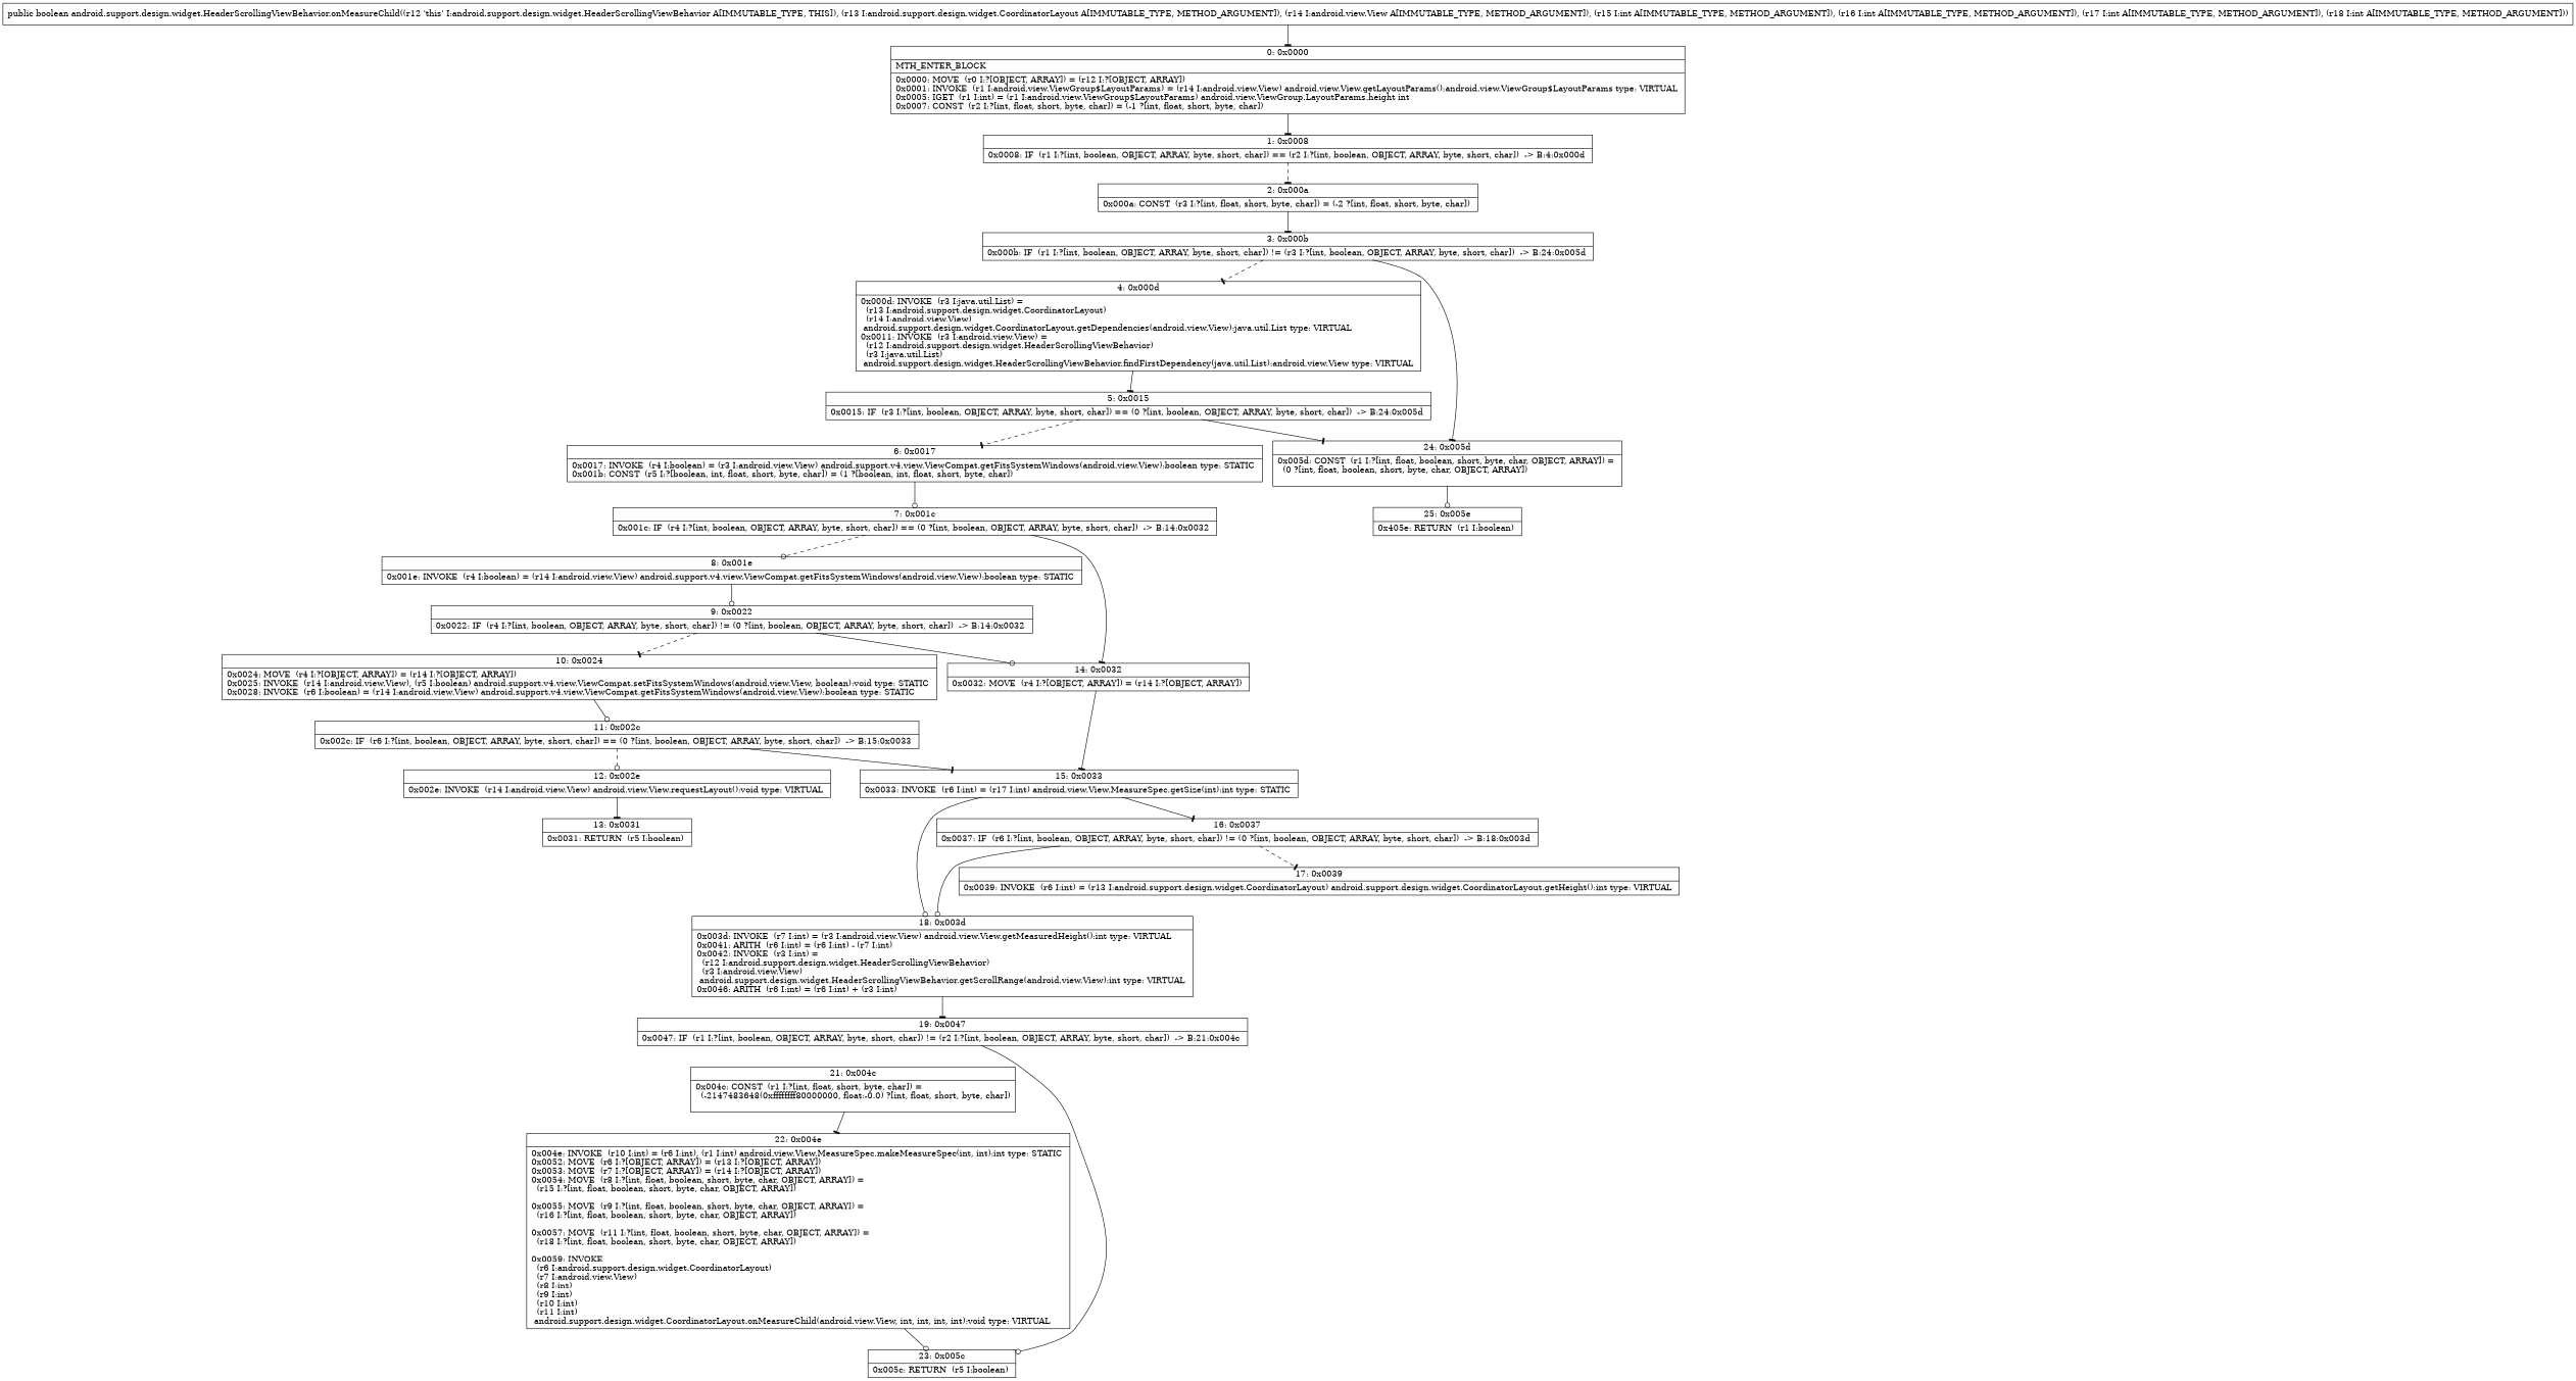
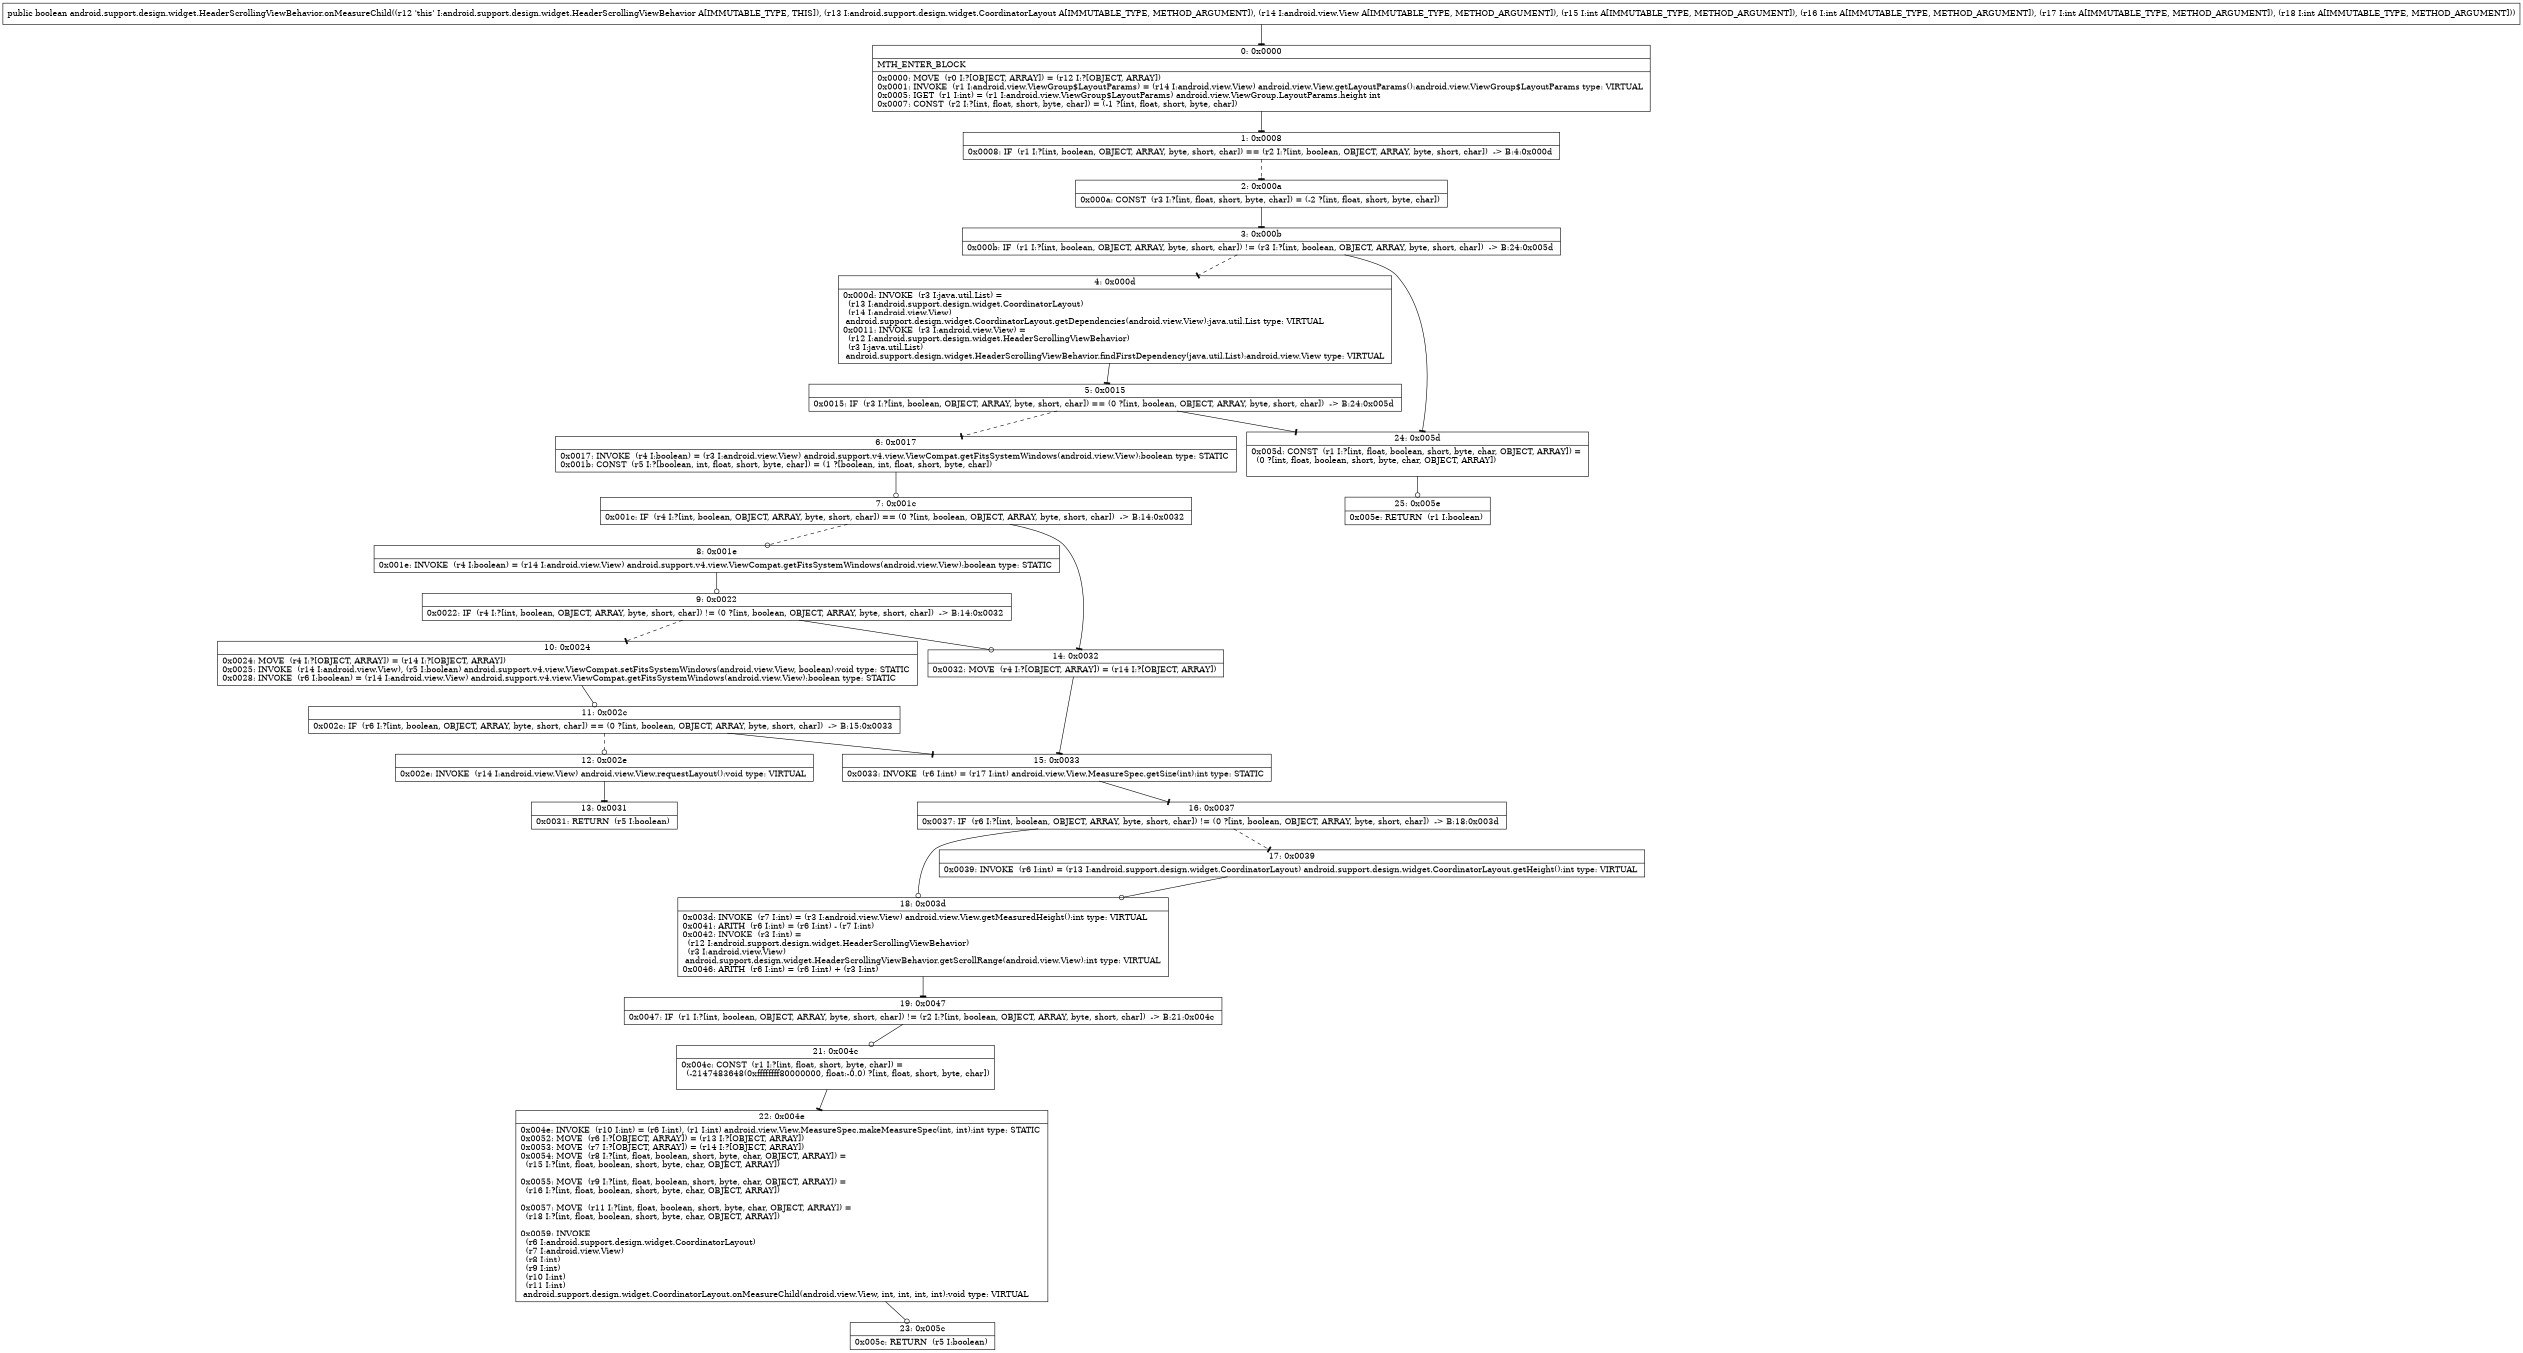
  digraph {
    node [shape=record]
    edge [arrowhead=tee]
    n1 [label="{0\:\ 0x0000|MTH_ENTER_BLOCK\l|0x0000: MOVE  (r0 I:?[OBJECT, ARRAY]) = (r12 I:?[OBJECT, ARRAY]) \l0x0001: INVOKE  (r1 I:android.view.ViewGroup$LayoutParams) = (r14 I:android.view.View) android.view.View.getLayoutParams():android.view.ViewGroup$LayoutParams type: VIRTUAL \l0x0005: IGET  (r1 I:int) = (r1 I:android.view.ViewGroup$LayoutParams) android.view.ViewGroup.LayoutParams.height int \l0x0007: CONST  (r2 I:?[int, float, short, byte, char]) = (\-1 ?[int, float, short, byte, char]) \l}"]
    n2 [label="{1\:\ 0x0008|0x0008: IF  (r1 I:?[int, boolean, OBJECT, ARRAY, byte, short, char]) == (r2 I:?[int, boolean, OBJECT, ARRAY, byte, short, char])  \-\> B:4:0x000d \l}"]
    n3 [label="{2\:\ 0x000a|0x000a: CONST  (r3 I:?[int, float, short, byte, char]) = (\-2 ?[int, float, short, byte, char]) \l}"]
    n4 [label="{3\:\ 0x000b|0x000b: IF  (r1 I:?[int, boolean, OBJECT, ARRAY, byte, short, char]) != (r3 I:?[int, boolean, OBJECT, ARRAY, byte, short, char])  \-\> B:24:0x005d \l}"]
    n5 [label="{4\:\ 0x000d|0x000d: INVOKE  (r3 I:java.util.List) = \l  (r13 I:android.support.design.widget.CoordinatorLayout)\l  (r14 I:android.view.View)\l android.support.design.widget.CoordinatorLayout.getDependencies(android.view.View):java.util.List type: VIRTUAL \l0x0011: INVOKE  (r3 I:android.view.View) = \l  (r12 I:android.support.design.widget.HeaderScrollingViewBehavior)\l  (r3 I:java.util.List)\l android.support.design.widget.HeaderScrollingViewBehavior.findFirstDependency(java.util.List):android.view.View type: VIRTUAL \l}"]
    n6 [label="{5\:\ 0x0015|0x0015: IF  (r3 I:?[int, boolean, OBJECT, ARRAY, byte, short, char]) == (0 ?[int, boolean, OBJECT, ARRAY, byte, short, char])  \-\> B:24:0x005d \l}"]
    n7 [label="{24\:\ 0x005d|0x005d: CONST  (r1 I:?[int, float, boolean, short, byte, char, OBJECT, ARRAY]) = \l  (0 ?[int, float, boolean, short, byte, char, OBJECT, ARRAY])\l \l}"]
-   n8 [label="{25\:\ 0x005e|0x405e: RETURN  (r1 I:boolean) \l}"]
+   n8 [label="{25\:\ 0x005e|0x005e: RETURN  (r1 I:boolean) \l}"]
    n9 [label="{6\:\ 0x0017|0x0017: INVOKE  (r4 I:boolean) = (r3 I:android.view.View) android.support.v4.view.ViewCompat.getFitsSystemWindows(android.view.View):boolean type: STATIC \l0x001b: CONST  (r5 I:?[boolean, int, float, short, byte, char]) = (1 ?[boolean, int, float, short, byte, char]) \l}"]
    n10 [label="{7\:\ 0x001c|0x001c: IF  (r4 I:?[int, boolean, OBJECT, ARRAY, byte, short, char]) == (0 ?[int, boolean, OBJECT, ARRAY, byte, short, char])  \-\> B:14:0x0032 \l}"]
    n11 [label="{8\:\ 0x001e|0x001e: INVOKE  (r4 I:boolean) = (r14 I:android.view.View) android.support.v4.view.ViewCompat.getFitsSystemWindows(android.view.View):boolean type: STATIC \l}"]
    n12 [label="{14\:\ 0x0032|0x0032: MOVE  (r4 I:?[OBJECT, ARRAY]) = (r14 I:?[OBJECT, ARRAY]) \l}"]
    n13 [label="{9\:\ 0x0022|0x0022: IF  (r4 I:?[int, boolean, OBJECT, ARRAY, byte, short, char]) != (0 ?[int, boolean, OBJECT, ARRAY, byte, short, char])  \-\> B:14:0x0032 \l}"]
    n14 [label="{15\:\ 0x0033|0x0033: INVOKE  (r6 I:int) = (r17 I:int) android.view.View.MeasureSpec.getSize(int):int type: STATIC \l}"]
    n15 [label="{10\:\ 0x0024|0x0024: MOVE  (r4 I:?[OBJECT, ARRAY]) = (r14 I:?[OBJECT, ARRAY]) \l0x0025: INVOKE  (r14 I:android.view.View), (r5 I:boolean) android.support.v4.view.ViewCompat.setFitsSystemWindows(android.view.View, boolean):void type: STATIC \l0x0028: INVOKE  (r6 I:boolean) = (r14 I:android.view.View) android.support.v4.view.ViewCompat.getFitsSystemWindows(android.view.View):boolean type: STATIC \l}"]
    n16 [label="{11\:\ 0x002c|0x002c: IF  (r6 I:?[int, boolean, OBJECT, ARRAY, byte, short, char]) == (0 ?[int, boolean, OBJECT, ARRAY, byte, short, char])  \-\> B:15:0x0033 \l}"]
    n17 [label="{12\:\ 0x002e|0x002e: INVOKE  (r14 I:android.view.View) android.view.View.requestLayout():void type: VIRTUAL \l}"]
    n18 [label="{13\:\ 0x0031|0x0031: RETURN  (r5 I:boolean) \l}"]
    n19 [label="{16\:\ 0x0037|0x0037: IF  (r6 I:?[int, boolean, OBJECT, ARRAY, byte, short, char]) != (0 ?[int, boolean, OBJECT, ARRAY, byte, short, char])  \-\> B:18:0x003d \l}"]
    n20 [label="{17\:\ 0x0039|0x0039: INVOKE  (r6 I:int) = (r13 I:android.support.design.widget.CoordinatorLayout) android.support.design.widget.CoordinatorLayout.getHeight():int type: VIRTUAL \l}"]
    n21 [label="{18\:\ 0x003d|0x003d: INVOKE  (r7 I:int) = (r3 I:android.view.View) android.view.View.getMeasuredHeight():int type: VIRTUAL \l0x0041: ARITH  (r6 I:int) = (r6 I:int) \- (r7 I:int) \l0x0042: INVOKE  (r3 I:int) = \l  (r12 I:android.support.design.widget.HeaderScrollingViewBehavior)\l  (r3 I:android.view.View)\l android.support.design.widget.HeaderScrollingViewBehavior.getScrollRange(android.view.View):int type: VIRTUAL \l0x0046: ARITH  (r6 I:int) = (r6 I:int) + (r3 I:int) \l}"]
    n22 [label="{19\:\ 0x0047|0x0047: IF  (r1 I:?[int, boolean, OBJECT, ARRAY, byte, short, char]) != (r2 I:?[int, boolean, OBJECT, ARRAY, byte, short, char])  \-\> B:21:0x004c \l}"]
    n23 [label="{21\:\ 0x004c|0x004c: CONST  (r1 I:?[int, float, short, byte, char]) = \l  (\-2147483648(0xffffffff80000000, float:\-0.0) ?[int, float, short, byte, char])\l \l}"]
    n24 [label="{22\:\ 0x004e|0x004e: INVOKE  (r10 I:int) = (r6 I:int), (r1 I:int) android.view.View.MeasureSpec.makeMeasureSpec(int, int):int type: STATIC \l0x0052: MOVE  (r6 I:?[OBJECT, ARRAY]) = (r13 I:?[OBJECT, ARRAY]) \l0x0053: MOVE  (r7 I:?[OBJECT, ARRAY]) = (r14 I:?[OBJECT, ARRAY]) \l0x0054: MOVE  (r8 I:?[int, float, boolean, short, byte, char, OBJECT, ARRAY]) = \l  (r15 I:?[int, float, boolean, short, byte, char, OBJECT, ARRAY])\l \l0x0055: MOVE  (r9 I:?[int, float, boolean, short, byte, char, OBJECT, ARRAY]) = \l  (r16 I:?[int, float, boolean, short, byte, char, OBJECT, ARRAY])\l \l0x0057: MOVE  (r11 I:?[int, float, boolean, short, byte, char, OBJECT, ARRAY]) = \l  (r18 I:?[int, float, boolean, short, byte, char, OBJECT, ARRAY])\l \l0x0059: INVOKE  \l  (r6 I:android.support.design.widget.CoordinatorLayout)\l  (r7 I:android.view.View)\l  (r8 I:int)\l  (r9 I:int)\l  (r10 I:int)\l  (r11 I:int)\l android.support.design.widget.CoordinatorLayout.onMeasureChild(android.view.View, int, int, int, int):void type: VIRTUAL \l}"]
    n25 [label="{23\:\ 0x005c|0x005c: RETURN  (r5 I:boolean) \l}"]
    n26 [label="{public boolean android.support.design.widget.HeaderScrollingViewBehavior.onMeasureChild((r12 'this' I:android.support.design.widget.HeaderScrollingViewBehavior A[IMMUTABLE_TYPE, THIS]), (r13 I:android.support.design.widget.CoordinatorLayout A[IMMUTABLE_TYPE, METHOD_ARGUMENT]), (r14 I:android.view.View A[IMMUTABLE_TYPE, METHOD_ARGUMENT]), (r15 I:int A[IMMUTABLE_TYPE, METHOD_ARGUMENT]), (r16 I:int A[IMMUTABLE_TYPE, METHOD_ARGUMENT]), (r17 I:int A[IMMUTABLE_TYPE, METHOD_ARGUMENT]), (r18 I:int A[IMMUTABLE_TYPE, METHOD_ARGUMENT])) }"]
    n1 -> n2
    n2 -> n3 [style=dashed]
    n3 -> n4
    n4 -> n5 [style=dashed]
    n4 -> n7
    n5 -> n6
    n6 -> n7
    n6 -> n9 [style=dashed]
    n7 -> n8 [arrowhead=odot]
    n9 -> n10 [arrowhead=odot]
    n10 -> n11 [arrowhead=odot style=dashed]
    n10 -> n12
    n11 -> n13 [arrowhead=odot]
    n12 -> n14
    n13 -> n12 [arrowhead=odot]
    n13 -> n15 [style=dashed]
    n14 -> n19
    n15 -> n16 [arrowhead=odot]
    n16 -> n14
    n16 -> n17 [arrowhead=odot style=dashed]
    n17 -> n18
    n19 -> n20 [style=dashed]
    n19 -> n21 [arrowhead=odot]
-   n14 -> n21 [arrowhead=odot]
+   n20 -> n21 [arrowhead=odot]
    n21 -> n22
-   n22 -> n25 [arrowhead=odot]
+   n22 -> n23 [arrowhead=odot]
    n23 -> n24
    n24 -> n25 [arrowhead=odot]
    n26 -> n1
  }
